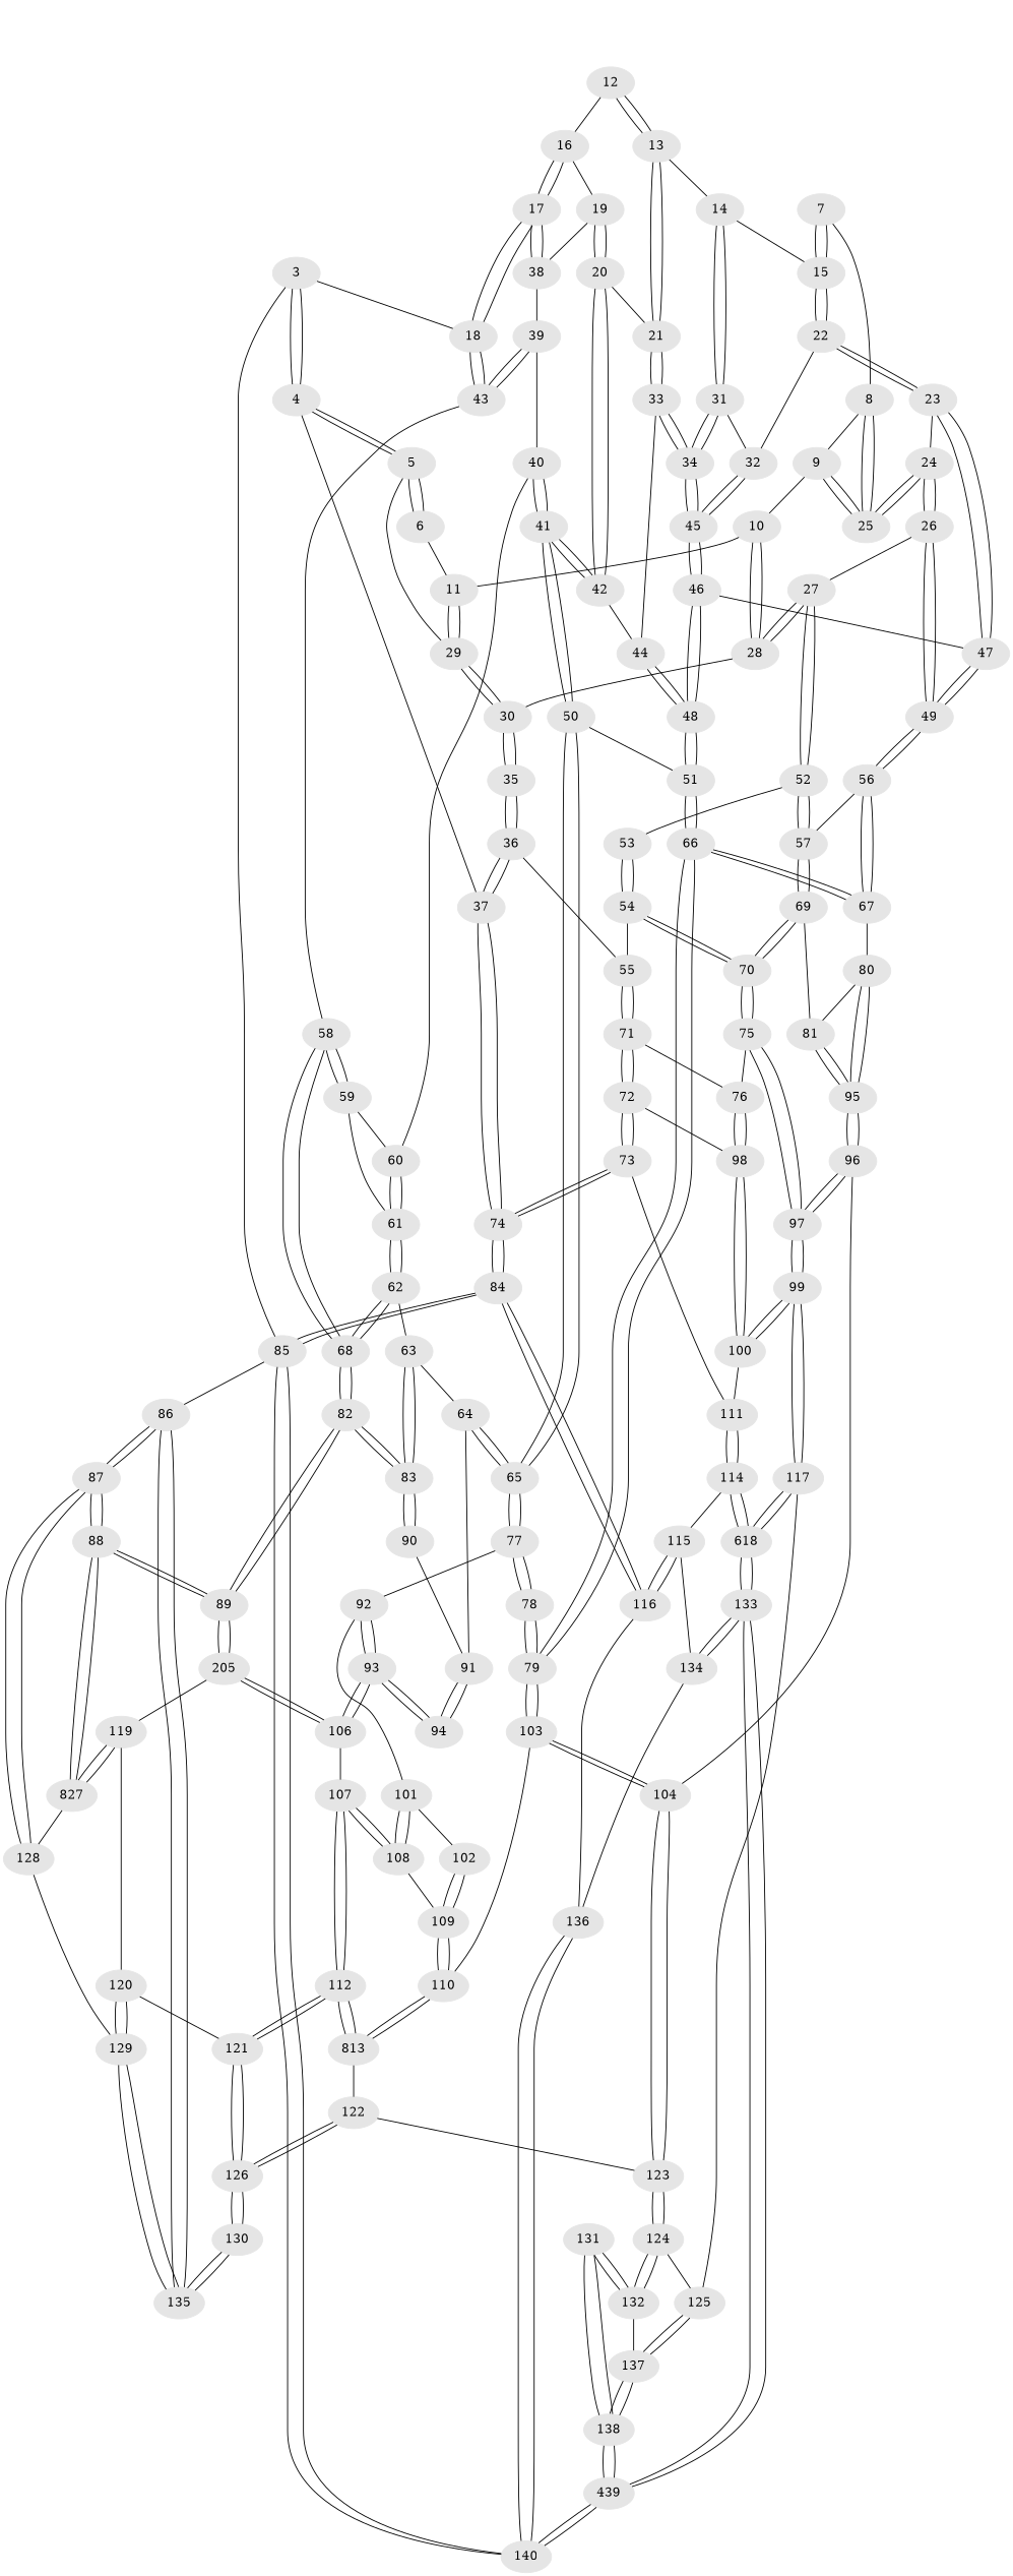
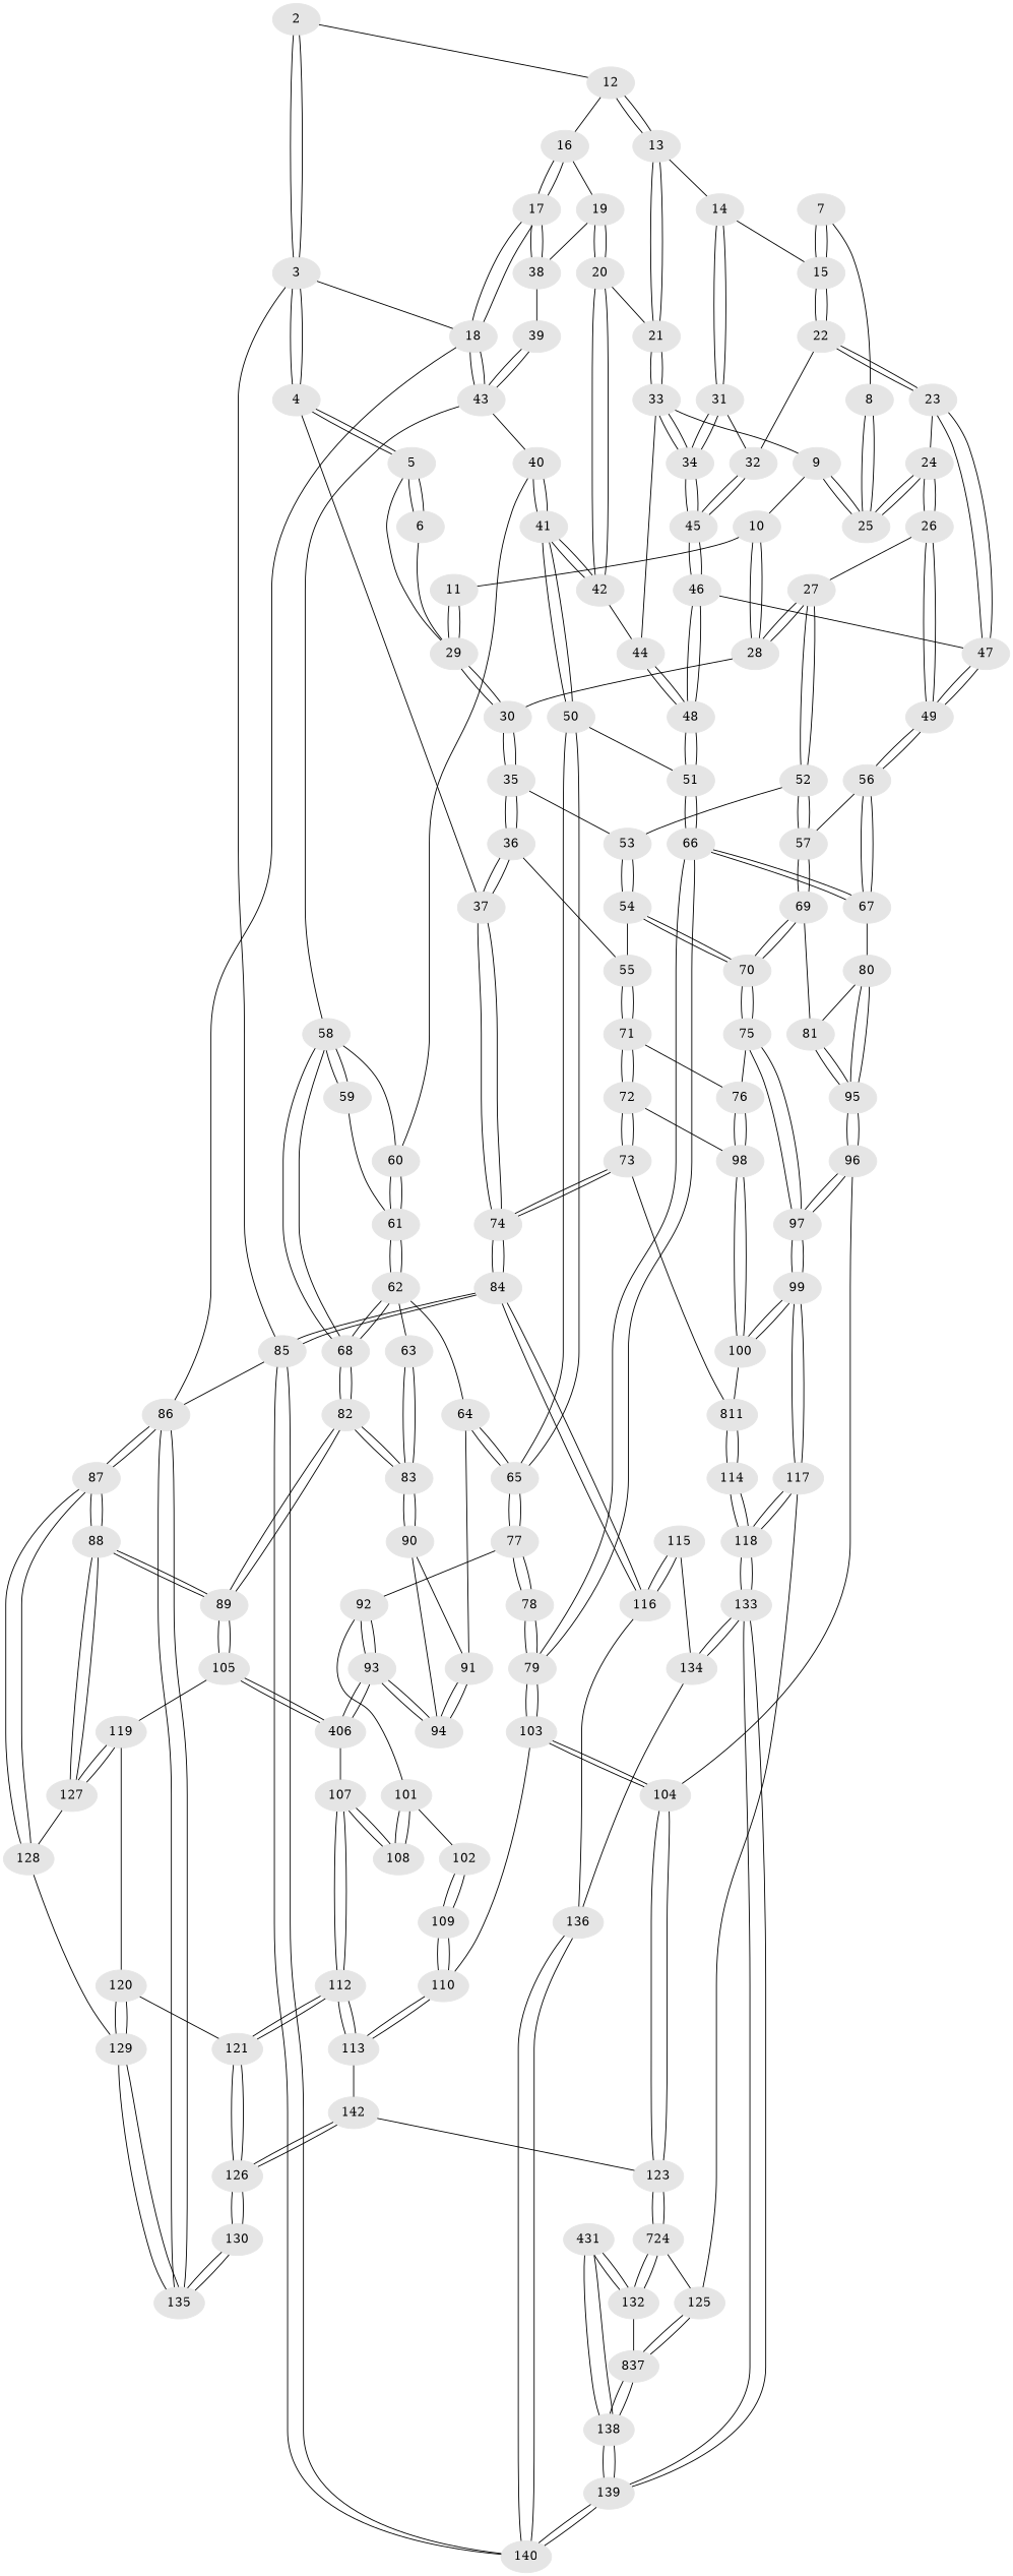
  graph {
    node [color=gray90 style=filled]
+   2
    3
    12
    7
    8
    15
    4
    18
    85
    13
    16
    5
    37
    43
    86
    140
    6
    29
    74
    11
    30
    9
    25
    22
    10
    28
    14
    21
    17
    19
    31
    33
    32
    34
    23
    38
    20
    39
    58
    87
    135
    42
    44
    24
    47
    45
    26
    49
    27
    52
    56
    53
    57
    35
    36
    46
    48
    55
    54
    71
    84
    40
    41
    60
    50
    61
    51
    65
    59
    68
    66
    67
    77
    79
    69
    70
    75
    72
    76
    80
    81
    82
    62
    63
    64
    83
    91
    90
    94
    78
    92
    103
    95
    89
    97
    73
    98
-   111
+   111 [label=811]
    100
    114
    116
    99
    93
    101
    102
    109
    104
    110
    96
-   105 [label=205]
+   105
    136
    88
    128
-   127 [label=827]
+   127
    129
-   106
+   106 [label=406]
    119
    108
    107
    123
    117
-   118 [label=618]
+   118
    125
-   113 [label=813]
-   124
+   113
+   124 [label=724]
    120
    112
    121
-   122
+   122 [label=142]
    115
    126
    134
    133
-   137
-   139 [label=439]
+   137 [label=837]
+   139
    130
    132
    138
-   131
+   131 [label=431]
+   2 -- 3
+   2 -- 3
+   2 -- 12
    3 -- 4
    3 -- 4
    3 -- 18
    3 -- 85
    12 -- 13
    12 -- 13
    12 -- 16
    7 -- 8
    7 -- 15
    7 -- 15
-   8 -- 9
+   33 -- 9
    8 -- 25
    8 -- 25
    15 -- 22
    15 -- 22
    4 -- 5
    4 -- 5
    4 -- 37
    18 -- 43
    18 -- 43
+   18 -- 86
    85 -- 86
    85 -- 140
    85 -- 140
    13 -- 14
    13 -- 21
    13 -- 21
    16 -- 17
    16 -- 17
    16 -- 19
    5 -- 6
    5 -- 6
    5 -- 29
    37 -- 74
    37 -- 74
    43 -- 58
    86 -- 87
    86 -- 87
    86 -- 135
    86 -- 135
-   6 -- 11
+   6 -- 29
    29 -- 30
    29 -- 30
    74 -- 84
    74 -- 84
    11 -- 29
    11 -- 29
    30 -- 35
    30 -- 35
    9 -- 25
    9 -- 25
    9 -- 10
    22 -- 32
    22 -- 23
    22 -- 23
    10 -- 11
    10 -- 28
    10 -- 28
    28 -- 30
    14 -- 15
    14 -- 31
    14 -- 31
    21 -- 33
    21 -- 33
    17 -- 18
    17 -- 18
    17 -- 38
    17 -- 38
    19 -- 38
    19 -- 20
    19 -- 20
    31 -- 32
    31 -- 34
    31 -- 34
    33 -- 34
    33 -- 34
    33 -- 44
    32 -- 45
    32 -- 45
    34 -- 45
    34 -- 45
    23 -- 24
    23 -- 47
    23 -- 47
    38 -- 39
    20 -- 21
    20 -- 42
    20 -- 42
    39 -- 43
    39 -- 43
-   39 -- 40
+   43 -- 40
    58 -- 59
    58 -- 59
    58 -- 68
    58 -- 68
    87 -- 88
    87 -- 88
    87 -- 128
    87 -- 128
    42 -- 44
    44 -- 48
    44 -- 48
    24 -- 25
    24 -- 25
    24 -- 26
    24 -- 26
    47 -- 49
    47 -- 49
    45 -- 46
    45 -- 46
    26 -- 49
    26 -- 49
    26 -- 27
    49 -- 56
    49 -- 56
    27 -- 28
    27 -- 28
    27 -- 52
    27 -- 52
    52 -- 53
    52 -- 57
    52 -- 57
    56 -- 57
    56 -- 67
    56 -- 67
    53 -- 54
    53 -- 54
    57 -- 69
    57 -- 69
+   35 -- 53
    35 -- 36
    35 -- 36
    36 -- 37
    36 -- 37
    36 -- 55
    46 -- 47
    46 -- 48
    46 -- 48
    48 -- 51
    48 -- 51
    55 -- 71
    55 -- 71
    54 -- 55
    54 -- 70
    54 -- 70
    71 -- 72
    71 -- 72
    71 -- 76
    84 -- 85
    84 -- 85
    84 -- 116
    84 -- 116
    40 -- 41
    40 -- 41
    40 -- 60
    41 -- 42
    41 -- 42
    41 -- 50
    41 -- 50
    60 -- 61
    60 -- 61
    50 -- 51
    50 -- 65
    50 -- 65
    61 -- 62
    61 -- 62
    51 -- 66
    51 -- 66
    65 -- 77
    65 -- 77
-   59 -- 60
+   58 -- 60
    59 -- 61
    68 -- 82
    68 -- 82
    66 -- 67
    66 -- 67
    66 -- 79
    66 -- 79
    67 -- 80
    77 -- 78
    77 -- 78
    77 -- 92
    79 -- 103
    79 -- 103
    69 -- 70
    69 -- 70
    69 -- 81
    70 -- 75
    70 -- 75
    75 -- 76
    75 -- 97
    75 -- 97
    72 -- 73
    72 -- 73
    72 -- 98
    76 -- 98
    76 -- 98
    80 -- 81
    80 -- 95
    80 -- 95
    81 -- 95
    81 -- 95
    82 -- 83
    82 -- 83
    82 -- 89
    82 -- 89
    62 -- 68
    62 -- 68
    62 -- 63
-   63 -- 64
+   62 -- 64
    63 -- 83
    63 -- 83
    64 -- 65
    64 -- 65
    64 -- 91
    83 -- 90
    83 -- 90
    91 -- 94
    91 -- 94
    90 -- 91
+   90 -- 94
    78 -- 79
    78 -- 79
    92 -- 93
    92 -- 93
    92 -- 101
    103 -- 104
    103 -- 104
    103 -- 110
    95 -- 96
    95 -- 96
    89 -- 105
    89 -- 105
    97 -- 99
    97 -- 99
    73 -- 74
    73 -- 74
    73 -- 111
    98 -- 100
    98 -- 100
    111 -- 114
    111 -- 114
    100 -- 111
    114 -- 118
    114 -- 118
-   114 -- 115
    116 -- 136
    99 -- 100
    99 -- 100
    99 -- 117
    99 -- 117
    93 -- 94
    93 -- 94
    93 -- 106
    93 -- 106
    101 -- 102
    101 -- 108
    101 -- 108
    102 -- 109
    102 -- 109
    109 -- 110
    109 -- 110
    104 -- 123
    104 -- 123
    110 -- 113
    110 -- 113
    96 -- 97
    96 -- 97
    96 -- 104
    105 -- 106
    105 -- 106
    105 -- 119
    136 -- 140
    136 -- 140
    88 -- 89
    88 -- 89
    88 -- 127
    88 -- 127
    128 -- 129
    127 -- 128
    129 -- 135
    129 -- 135
    106 -- 107
    119 -- 127
    119 -- 127
    119 -- 120
-   108 -- 109
    107 -- 108
    107 -- 108
    107 -- 112
    107 -- 112
    123 -- 124
    123 -- 124
    117 -- 118
    117 -- 118
    117 -- 125
    118 -- 133
    118 -- 133
    125 -- 137
    125 -- 137
    113 -- 122
    124 -- 125
    124 -- 132
    124 -- 132
    120 -- 129
    120 -- 129
    120 -- 121
    112 -- 113
    112 -- 113
    112 -- 121
    112 -- 121
    121 -- 126
    121 -- 126
    122 -- 123
    122 -- 126
    122 -- 126
    115 -- 116
    115 -- 116
    115 -- 134
    126 -- 130
    126 -- 130
    134 -- 136
    133 -- 134
    133 -- 134
    133 -- 139
    133 -- 139
    137 -- 138
    137 -- 138
    139 -- 140
    139 -- 140
    130 -- 135
    130 -- 135
    132 -- 137
    138 -- 139
    138 -- 139
    131 -- 132
    131 -- 132
    131 -- 138
    131 -- 138
  }
